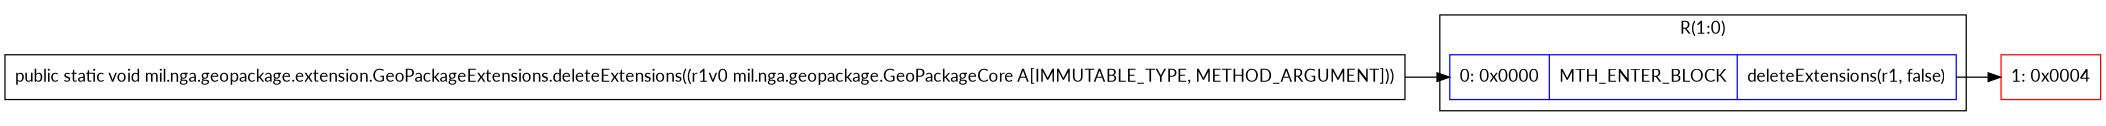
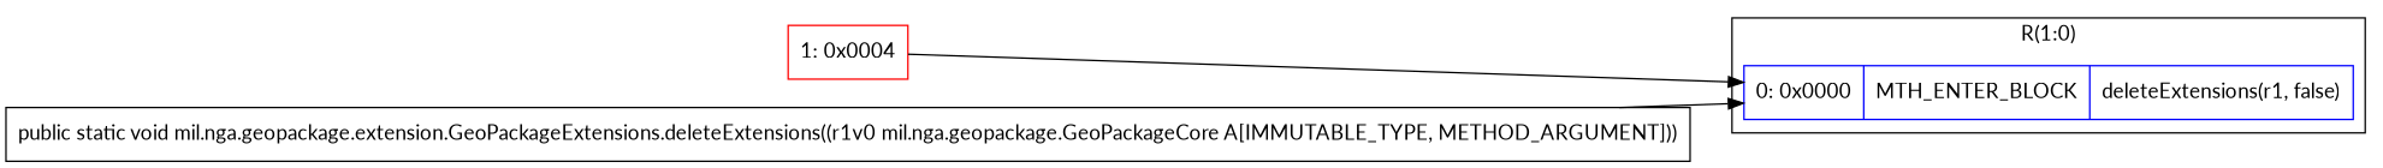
  digraph {
    rankdir=LR
    fontname=Lato
    node [shape=record fontname=Lato]
    edge [fontname=Lato]
    n1 [color=blue label="{0\:\ 0x0000|MTH_ENTER_BLOCK\l|deleteExtensions(r1, false)\l}"]
    n2 [color=red label="{1\:\ 0x0004}"]
    n3 [label="{public static void mil.nga.geopackage.extension.GeoPackageExtensions.deleteExtensions((r1v0 mil.nga.geopackage.GeoPackageCore A[IMMUTABLE_TYPE, METHOD_ARGUMENT])) }"]
    subgraph cluster_1 {
      label="R(1:0)"
      n1
    }
-   n1 -> n2
+   n2 -> n1
    n3 -> n1
  }
